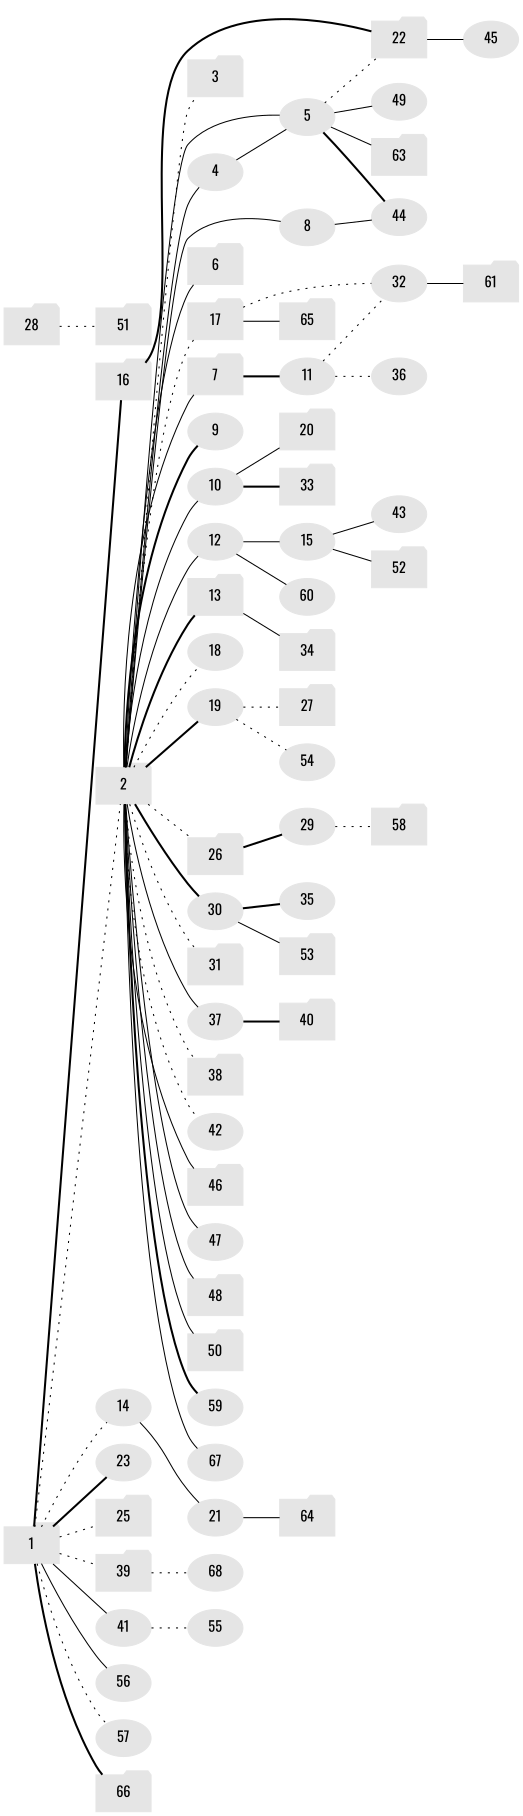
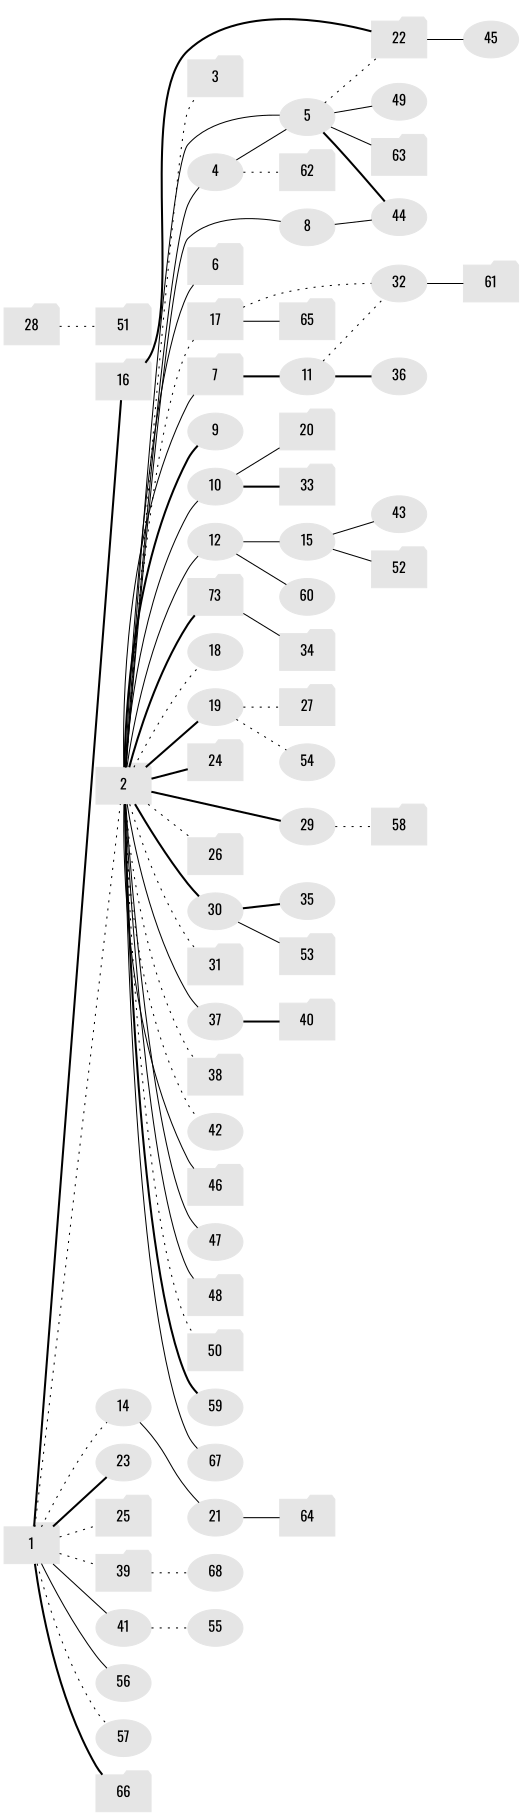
  graph {
    fontname=Oswald
    rankdir=LR
    node [color=gray90 fontname=Oswald shape=folder style=filled]
    edge [fontname=Oswald style=solid]
    1
    2
    14 [shape=ellipse]
    16
    23 [shape=ellipse]
    25
    39
    41 [shape=ellipse]
    56 [shape=ellipse]
    57 [shape=ellipse]
    66
    3
    4 [shape=ellipse]
    5 [shape=ellipse]
    6
    7
    8 [shape=ellipse]
    9 [shape=ellipse]
    10 [shape=ellipse]
    12 [shape=ellipse]
-   13
+   13 [label=73]
    17
    18 [shape=ellipse]
    19 [shape=ellipse]
+   24
    26
    29 [shape=ellipse]
    30 [shape=ellipse]
    31
    37 [shape=ellipse]
    38
    42 [shape=ellipse]
    46
    47 [shape=ellipse]
    48
    50
    59 [shape=ellipse]
    67 [shape=ellipse]
    21 [shape=ellipse]
    22
    68 [shape=ellipse]
    55 [shape=ellipse]
+   62
    44 [shape=ellipse]
    49 [shape=ellipse]
    63
    11 [shape=ellipse]
    20
    33
    15 [shape=ellipse]
    60 [shape=ellipse]
    34
    32 [shape=ellipse]
    65
    27
    54 [shape=ellipse]
    58
    35 [shape=ellipse]
    53
    40
    45 [shape=ellipse]
    36 [shape=ellipse]
    28
    51
    61
    43 [shape=ellipse]
    52
    64
    1 -- 2 [style=dotted]
    1 -- 14 [style=dotted]
    1 -- 16 [style=bold]
    1 -- 23 [style=bold]
    1 -- 25 [style=dotted]
    1 -- 39 [style=dotted]
    1 -- 41
    1 -- 56
    1 -- 57 [style=dotted]
    1 -- 66 [style=bold]
    2 -- 3 [style=dotted]
    2 -- 4
    2 -- 5
    2 -- 6
    2 -- 7
    2 -- 8
    2 -- 9 [style=bold]
    2 -- 10
    2 -- 12
    2 -- 13 [style=bold]
    2 -- 17 [style=dotted]
    2 -- 18 [style=dotted]
    2 -- 19 [style=bold]
+   2 -- 24 [style=bold]
    2 -- 26 [style=dotted]
-   26 -- 29 [style=bold]
+   2 -- 29 [style=bold]
    2 -- 30 [style=bold]
    2 -- 31 [style=dotted]
    2 -- 37
    2 -- 38 [style=dotted]
    2 -- 42 [style=dotted]
    2 -- 46
    2 -- 47
    2 -- 48
-   2 -- 50
+   2 -- 50 [style=dotted]
    2 -- 59 [style=bold]
    2 -- 67
    14 -- 21
    16 -- 22 [style=bold]
    39 -- 68 [style=dotted]
    41 -- 55 [style=dotted]
    4 -- 5
+   4 -- 62 [style=dotted]
    5 -- 22 [style=dotted]
    5 -- 44 [style=bold]
    5 -- 49
    5 -- 63
    7 -- 11 [style=bold]
    8 -- 44
    10 -- 20
    10 -- 33 [style=bold]
    12 -- 15
    12 -- 60
    13 -- 34
    17 -- 32 [style=dotted]
    17 -- 65
    19 -- 27 [style=dotted]
    19 -- 54 [style=dotted]
    29 -- 58 [style=dotted]
    30 -- 35 [style=bold]
    30 -- 53
    37 -- 40 [style=bold]
    21 -- 64
    22 -- 45
    11 -- 32 [style=dotted]
-   11 -- 36 [style=dotted]
+   11 -- 36 [style=bold]
    15 -- 43
    15 -- 52
    32 -- 61
    28 -- 51 [style=dotted]
  }
